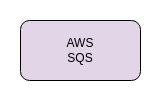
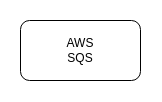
  <mxCell id="0" />
  <mxCell id="1" parent="0" />
- <mxCell id="2" value="AWS&lt;br&gt;SQS" style="rounded=1;whiteSpace=wrap;html=1;fillColor=#e1d5e7;" vertex="1" parent="1"><mxGeometry x="20" y="20" width="120" height="60" as="geometry" /></mxCell>
+ <mxCell id="2" value="AWS&lt;br&gt;SQS" style="rounded=1;whiteSpace=wrap;html=1;" vertex="1" parent="1"><mxGeometry x="20" y="20" width="120" height="60" as="geometry" /></mxCell>
